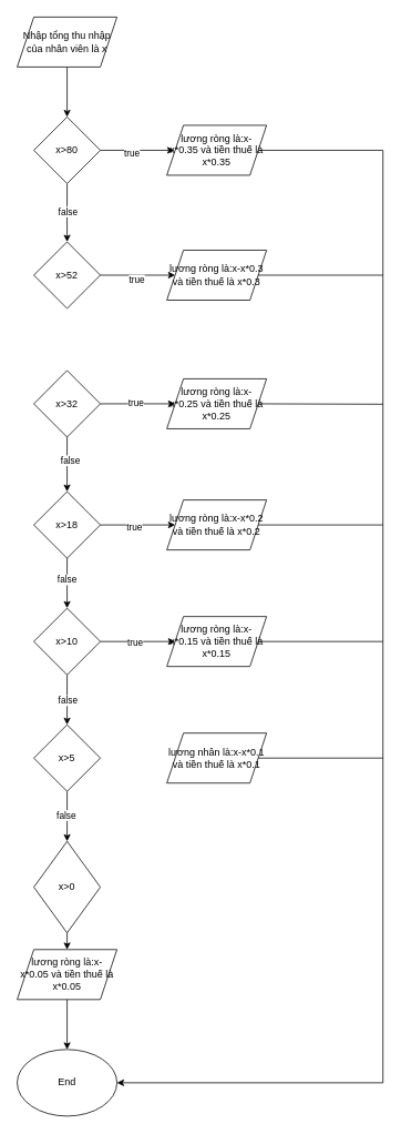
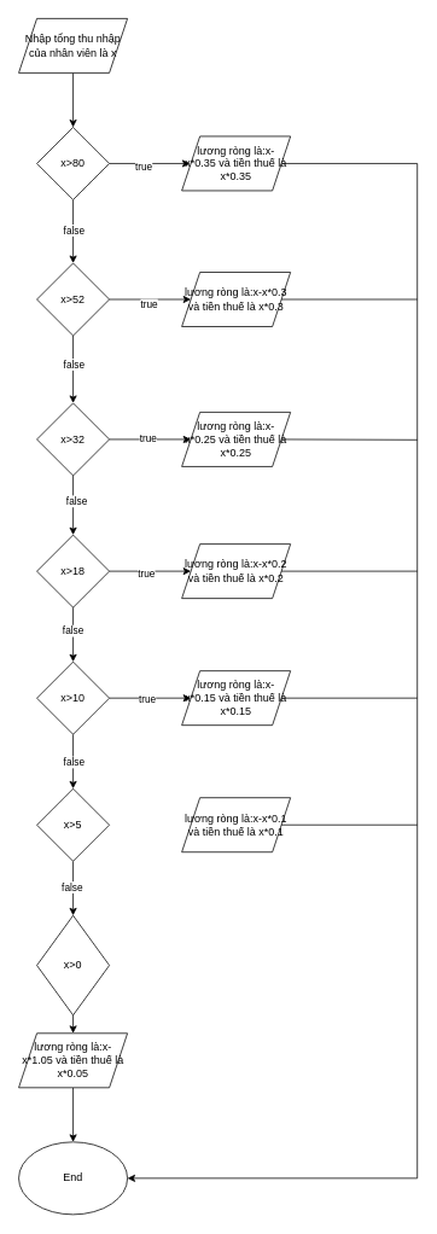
  <mxCell id="0" />
  <mxCell id="1" parent="0" />
  <mxCell id="2" style="edgeStyle=orthogonalEdgeStyle;rounded=0;orthogonalLoop=1;jettySize=auto;html=1;exitX=0.5;exitY=1;exitDx=0;exitDy=0;entryX=0.5;entryY=0;entryDx=0;entryDy=0;" parent="1" source="3" target="8" edge="1"><mxGeometry relative="1" as="geometry" /></mxCell>
  <mxCell id="3" value="&lt;font style=&quot;vertical-align: inherit;&quot;&gt;&lt;font style=&quot;vertical-align: inherit;&quot;&gt;Nhập tổng thu nhập của nhân viên là x&lt;/font&gt;&lt;/font&gt;" style="shape=parallelogram;perimeter=parallelogramPerimeter;whiteSpace=wrap;html=1;fixedSize=1;" parent="1" vertex="1"><mxGeometry x="20" y="20" width="120" height="60" as="geometry" /></mxCell>
  <mxCell id="4" style="edgeStyle=orthogonalEdgeStyle;rounded=0;orthogonalLoop=1;jettySize=auto;html=1;exitX=0.5;exitY=1;exitDx=0;exitDy=0;" parent="1" source="8" target="13" edge="1"><mxGeometry relative="1" as="geometry" /></mxCell>
  <mxCell id="5" value="&lt;font style=&quot;vertical-align: inherit;&quot;&gt;&lt;font style=&quot;vertical-align: inherit;&quot;&gt;false&lt;/font&gt;&lt;/font&gt;" style="edgeLabel;html=1;align=center;verticalAlign=middle;resizable=0;points=[];" parent="4" vertex="1" connectable="0"><mxGeometry x="-0.057" relative="1" as="geometry"><mxPoint as="offset" /></mxGeometry></mxCell>
  <mxCell id="6" style="edgeStyle=orthogonalEdgeStyle;rounded=0;orthogonalLoop=1;jettySize=auto;html=1;exitX=1;exitY=0.5;exitDx=0;exitDy=0;entryX=0;entryY=0.5;entryDx=0;entryDy=0;" parent="1" source="8" target="38" edge="1"><mxGeometry relative="1" as="geometry" /></mxCell>
  <mxCell id="7" value="&lt;font style=&quot;vertical-align: inherit;&quot;&gt;&lt;font style=&quot;vertical-align: inherit;&quot;&gt;true&lt;/font&gt;&lt;/font&gt;" style="edgeLabel;html=1;align=center;verticalAlign=middle;resizable=0;points=[];" parent="6" vertex="1" connectable="0"><mxGeometry x="-0.178" y="-3" relative="1" as="geometry"><mxPoint as="offset" /></mxGeometry></mxCell>
  <mxCell id="8" value="&lt;font style=&quot;vertical-align: inherit;&quot;&gt;&lt;font style=&quot;vertical-align: inherit;&quot;&gt;x&amp;gt;80&lt;/font&gt;&lt;/font&gt;" style="rhombus;whiteSpace=wrap;html=1;" parent="1" vertex="1"><mxGeometry x="40" y="140" width="80" height="80" as="geometry" /></mxCell>
+ <mxCell id="9" style="edgeStyle=orthogonalEdgeStyle;rounded=0;orthogonalLoop=1;jettySize=auto;html=1;exitX=0.5;exitY=1;exitDx=0;exitDy=0;entryX=0.5;entryY=0;entryDx=0;entryDy=0;" parent="1" source="13" target="18" edge="1"><mxGeometry relative="1" as="geometry" /></mxCell>
+ <mxCell id="10" value="&lt;font style=&quot;vertical-align: inherit;&quot;&gt;&lt;font style=&quot;vertical-align: inherit;&quot;&gt;false&lt;/font&gt;&lt;/font&gt;" style="edgeLabel;html=1;align=center;verticalAlign=middle;resizable=0;points=[];" parent="9" vertex="1" connectable="0"><mxGeometry x="-0.168" relative="1" as="geometry"><mxPoint as="offset" /></mxGeometry></mxCell>
  <mxCell id="11" style="edgeStyle=orthogonalEdgeStyle;rounded=0;orthogonalLoop=1;jettySize=auto;html=1;exitX=1;exitY=0.5;exitDx=0;exitDy=0;entryX=0;entryY=0.5;entryDx=0;entryDy=0;" parent="1" source="13" target="39" edge="1"><mxGeometry relative="1" as="geometry" /></mxCell>
  <mxCell id="12" value="&lt;font style=&quot;vertical-align: inherit;&quot;&gt;&lt;font style=&quot;vertical-align: inherit;&quot;&gt;true&lt;/font&gt;&lt;/font&gt;" style="edgeLabel;html=1;align=center;verticalAlign=middle;resizable=0;points=[];" parent="11" vertex="1" connectable="0"><mxGeometry x="-0.044" y="-5" relative="1" as="geometry"><mxPoint as="offset" /></mxGeometry></mxCell>
  <mxCell id="13" value="&lt;font style=&quot;vertical-align: inherit;&quot;&gt;&lt;font style=&quot;vertical-align: inherit;&quot;&gt;x&amp;gt;52&lt;/font&gt;&lt;/font&gt;" style="rhombus;whiteSpace=wrap;html=1;" parent="1" vertex="1"><mxGeometry x="40" y="290" width="80" height="80" as="geometry" /></mxCell>
  <mxCell id="14" style="edgeStyle=orthogonalEdgeStyle;rounded=0;orthogonalLoop=1;jettySize=auto;html=1;exitX=0.5;exitY=1;exitDx=0;exitDy=0;entryX=0.5;entryY=0;entryDx=0;entryDy=0;" parent="1" source="18" target="23" edge="1"><mxGeometry relative="1" as="geometry" /></mxCell>
  <mxCell id="15" value="&lt;font style=&quot;vertical-align: inherit;&quot;&gt;&lt;font style=&quot;vertical-align: inherit;&quot;&gt;false&lt;br&gt;&lt;/font&gt;&lt;/font&gt;" style="edgeLabel;html=1;align=center;verticalAlign=middle;resizable=0;points=[];" parent="14" vertex="1" connectable="0"><mxGeometry x="-0.16" y="3" relative="1" as="geometry"><mxPoint as="offset" /></mxGeometry></mxCell>
  <mxCell id="16" style="edgeStyle=orthogonalEdgeStyle;rounded=0;orthogonalLoop=1;jettySize=auto;html=1;exitX=1;exitY=0.5;exitDx=0;exitDy=0;entryX=0;entryY=0.5;entryDx=0;entryDy=0;" parent="1" source="18" target="40" edge="1"><mxGeometry relative="1" as="geometry" /></mxCell>
  <mxCell id="17" value="&lt;font style=&quot;vertical-align: inherit;&quot;&gt;&lt;font style=&quot;vertical-align: inherit;&quot;&gt;true&lt;/font&gt;&lt;/font&gt;" style="edgeLabel;html=1;align=center;verticalAlign=middle;resizable=0;points=[];" parent="16" vertex="1" connectable="0"><mxGeometry x="-0.067" y="2" relative="1" as="geometry"><mxPoint y="1" as="offset" /></mxGeometry></mxCell>
  <mxCell id="18" value="&lt;font style=&quot;vertical-align: inherit;&quot;&gt;&lt;font style=&quot;vertical-align: inherit;&quot;&gt;x&amp;gt;32&lt;/font&gt;&lt;/font&gt;" style="rhombus;whiteSpace=wrap;html=1;" parent="1" vertex="1"><mxGeometry x="40" y="444.5" width="80" height="80" as="geometry" /></mxCell>
  <mxCell id="19" style="edgeStyle=orthogonalEdgeStyle;rounded=0;orthogonalLoop=1;jettySize=auto;html=1;exitX=0.5;exitY=1;exitDx=0;exitDy=0;" parent="1" source="23" target="28" edge="1"><mxGeometry relative="1" as="geometry" /></mxCell>
  <mxCell id="20" value="&lt;font style=&quot;vertical-align: inherit;&quot;&gt;&lt;font style=&quot;vertical-align: inherit;&quot;&gt;false&lt;/font&gt;&lt;/font&gt;" style="edgeLabel;html=1;align=center;verticalAlign=middle;resizable=0;points=[];" parent="19" vertex="1" connectable="0"><mxGeometry x="-0.167" y="-1" relative="1" as="geometry"><mxPoint as="offset" /></mxGeometry></mxCell>
  <mxCell id="21" style="edgeStyle=orthogonalEdgeStyle;rounded=0;orthogonalLoop=1;jettySize=auto;html=1;exitX=1;exitY=0.5;exitDx=0;exitDy=0;entryX=0;entryY=0.5;entryDx=0;entryDy=0;" parent="1" source="23" target="41" edge="1"><mxGeometry relative="1" as="geometry" /></mxCell>
  <mxCell id="22" value="&lt;font style=&quot;vertical-align: inherit;&quot;&gt;&lt;font style=&quot;vertical-align: inherit;&quot;&gt;true&lt;/font&gt;&lt;/font&gt;" style="edgeLabel;html=1;align=center;verticalAlign=middle;resizable=0;points=[];" parent="21" vertex="1" connectable="0"><mxGeometry x="-0.111" y="-2" relative="1" as="geometry"><mxPoint as="offset" /></mxGeometry></mxCell>
  <mxCell id="23" value="&lt;font style=&quot;vertical-align: inherit;&quot;&gt;&lt;font style=&quot;vertical-align: inherit;&quot;&gt;x&amp;gt;18&lt;/font&gt;&lt;/font&gt;" style="rhombus;whiteSpace=wrap;html=1;" parent="1" vertex="1"><mxGeometry x="40" y="590" width="80" height="80" as="geometry" /></mxCell>
  <mxCell id="24" style="edgeStyle=orthogonalEdgeStyle;rounded=0;orthogonalLoop=1;jettySize=auto;html=1;exitX=0.5;exitY=1;exitDx=0;exitDy=0;" parent="1" source="28" target="31" edge="1"><mxGeometry relative="1" as="geometry" /></mxCell>
  <mxCell id="25" value="&lt;font style=&quot;vertical-align: inherit;&quot;&gt;&lt;font style=&quot;vertical-align: inherit;&quot;&gt;false&lt;/font&gt;&lt;/font&gt;" style="edgeLabel;html=1;align=center;verticalAlign=middle;resizable=0;points=[];" parent="24" vertex="1" connectable="0"><mxGeometry relative="1" as="geometry"><mxPoint as="offset" /></mxGeometry></mxCell>
  <mxCell id="26" style="edgeStyle=orthogonalEdgeStyle;rounded=0;orthogonalLoop=1;jettySize=auto;html=1;exitX=1;exitY=0.5;exitDx=0;exitDy=0;" parent="1" source="28" target="42" edge="1"><mxGeometry relative="1" as="geometry" /></mxCell>
  <mxCell id="27" value="&lt;font style=&quot;vertical-align: inherit;&quot;&gt;&lt;font style=&quot;vertical-align: inherit;&quot;&gt;true&lt;/font&gt;&lt;/font&gt;" style="edgeLabel;html=1;align=center;verticalAlign=middle;resizable=0;points=[];" parent="26" vertex="1" connectable="0"><mxGeometry x="-0.089" y="-1" relative="1" as="geometry"><mxPoint as="offset" /></mxGeometry></mxCell>
  <mxCell id="28" value="&lt;font style=&quot;vertical-align: inherit;&quot;&gt;&lt;font style=&quot;vertical-align: inherit;&quot;&gt;x&amp;gt;10&lt;/font&gt;&lt;/font&gt;" style="rhombus;whiteSpace=wrap;html=1;" parent="1" vertex="1"><mxGeometry x="40" y="730" width="80" height="80" as="geometry" /></mxCell>
  <mxCell id="29" style="edgeStyle=orthogonalEdgeStyle;rounded=0;orthogonalLoop=1;jettySize=auto;html=1;exitX=0.5;exitY=1;exitDx=0;exitDy=0;" parent="1" source="31" target="33" edge="1"><mxGeometry relative="1" as="geometry" /></mxCell>
  <mxCell id="30" value="&lt;font style=&quot;vertical-align: inherit;&quot;&gt;&lt;font style=&quot;vertical-align: inherit;&quot;&gt;false&lt;/font&gt;&lt;/font&gt;" style="edgeLabel;html=1;align=center;verticalAlign=middle;resizable=0;points=[];" parent="29" vertex="1" connectable="0"><mxGeometry x="-0.067" y="-2" relative="1" as="geometry"><mxPoint as="offset" /></mxGeometry></mxCell>
  <mxCell id="31" value="&lt;font style=&quot;vertical-align: inherit;&quot;&gt;&lt;font style=&quot;vertical-align: inherit;&quot;&gt;x&amp;gt;5&lt;/font&gt;&lt;/font&gt;" style="rhombus;whiteSpace=wrap;html=1;" parent="1" vertex="1"><mxGeometry x="40" y="870" width="80" height="80" as="geometry" /></mxCell>
  <mxCell id="32" style="edgeStyle=orthogonalEdgeStyle;rounded=0;orthogonalLoop=1;jettySize=auto;html=1;exitX=0.5;exitY=1;exitDx=0;exitDy=0;entryX=0.5;entryY=0;entryDx=0;entryDy=0;" parent="1" source="33" target="35" edge="1"><mxGeometry relative="1" as="geometry" /></mxCell>
  <mxCell id="33" value="&lt;font style=&quot;vertical-align: inherit;&quot;&gt;&lt;font style=&quot;vertical-align: inherit;&quot;&gt;x&amp;gt;0&lt;/font&gt;&lt;/font&gt;" style="rhombus;whiteSpace=wrap;html=1;" parent="1" vertex="1"><mxGeometry x="40" y="1010" width="80" height="110" as="geometry" /></mxCell>
  <mxCell id="34" style="edgeStyle=orthogonalEdgeStyle;rounded=0;orthogonalLoop=1;jettySize=auto;html=1;exitX=0.5;exitY=1;exitDx=0;exitDy=0;entryX=0.5;entryY=0;entryDx=0;entryDy=0;" parent="1" source="35" target="36" edge="1"><mxGeometry relative="1" as="geometry" /></mxCell>
- <mxCell id="35" value="lương ròng là:x-x*0.05 và tiền thuế là x*0.05" style="shape=parallelogram;perimeter=parallelogramPerimeter;whiteSpace=wrap;html=1;fixedSize=1;" parent="1" vertex="1"><mxGeometry x="20" y="1140" width="120" height="60" as="geometry" /></mxCell>
+ <mxCell id="35" value="lương ròng là:x-x*1.05 và tiền thuế là x*0.05" style="shape=parallelogram;perimeter=parallelogramPerimeter;whiteSpace=wrap;html=1;fixedSize=1;" parent="1" vertex="1"><mxGeometry x="20" y="1140" width="120" height="60" as="geometry" /></mxCell>
  <mxCell id="36" value="End" style="ellipse;whiteSpace=wrap;html=1;" parent="1" vertex="1"><mxGeometry x="20" y="1260" width="120" height="80" as="geometry" /></mxCell>
  <mxCell id="37" style="edgeStyle=orthogonalEdgeStyle;rounded=0;orthogonalLoop=1;jettySize=auto;html=1;exitX=1;exitY=0.5;exitDx=0;exitDy=0;entryX=1;entryY=0.5;entryDx=0;entryDy=0;" parent="1" source="38" target="36" edge="1"><mxGeometry relative="1" as="geometry"><Array as="points"><mxPoint x="460" y="180" /><mxPoint x="460" y="1300" /></Array></mxGeometry></mxCell>
  <mxCell id="38" value="lương ròng là:x-x*0.35 và tiền thuế là x*0.35" style="shape=parallelogram;perimeter=parallelogramPerimeter;whiteSpace=wrap;html=1;fixedSize=1;strokeWidth=1;perimeterSpacing=1;" parent="1" vertex="1"><mxGeometry x="200" y="150" width="120" height="60" as="geometry" /></mxCell>
  <mxCell id="39" value="lương ròng là:x-x*0.3 và tiền thuế là x*0.3" style="shape=parallelogram;perimeter=parallelogramPerimeter;whiteSpace=wrap;html=1;fixedSize=1;" parent="1" vertex="1"><mxGeometry x="200" y="300" width="120" height="60" as="geometry" /></mxCell>
  <mxCell id="40" value="lương ròng là:x-x*0.25 và tiền thuế là x*0.25" style="shape=parallelogram;perimeter=parallelogramPerimeter;whiteSpace=wrap;html=1;fixedSize=1;" parent="1" vertex="1"><mxGeometry x="200" y="454.5" width="120" height="60" as="geometry" /></mxCell>
  <mxCell id="41" value="lương ròng là:x-x*0.2 và tiền thuế là x*0.2" style="shape=parallelogram;perimeter=parallelogramPerimeter;whiteSpace=wrap;html=1;fixedSize=1;" parent="1" vertex="1"><mxGeometry x="200" y="600" width="120" height="60" as="geometry" /></mxCell>
  <mxCell id="42" value="lương ròng là:x-x*0.15 và tiền thuế là x*0.15" style="shape=parallelogram;perimeter=parallelogramPerimeter;whiteSpace=wrap;html=1;fixedSize=1;" parent="1" vertex="1"><mxGeometry x="200" y="740" width="120" height="60" as="geometry" /></mxCell>
- <mxCell id="43" value="lương nhân là:x-x*0.1 và tiền thuế là x*0.1" style="shape=parallelogram;perimeter=parallelogramPerimeter;whiteSpace=wrap;html=1;fixedSize=1;" parent="1" vertex="1"><mxGeometry x="200" y="880" width="120" height="60" as="geometry" /></mxCell>
+ <mxCell id="43" value="lương ròng là:x-x*0.1 và tiền thuế là x*0.1" style="shape=parallelogram;perimeter=parallelogramPerimeter;whiteSpace=wrap;html=1;fixedSize=1;" parent="1" vertex="1"><mxGeometry x="200" y="880" width="120" height="60" as="geometry" /></mxCell>
  <mxCell id="44" value="" style="endArrow=none;html=1;rounded=0;entryX=1;entryY=0.5;entryDx=0;entryDy=0;" parent="1" target="39" edge="1"><mxGeometry width="50" height="50" relative="1" as="geometry"><mxPoint x="460" y="330" as="sourcePoint" /><mxPoint x="120" y="290" as="targetPoint" /></mxGeometry></mxCell>
  <mxCell id="45" value="" style="endArrow=none;html=1;rounded=0;entryX=1;entryY=0.5;entryDx=0;entryDy=0;" parent="1" target="40" edge="1"><mxGeometry width="50" height="50" relative="1" as="geometry"><mxPoint x="460" y="485" as="sourcePoint" /><mxPoint x="120" y="490" as="targetPoint" /></mxGeometry></mxCell>
  <mxCell id="46" value="" style="endArrow=none;html=1;rounded=0;entryX=1;entryY=0.5;entryDx=0;entryDy=0;" parent="1" target="41" edge="1"><mxGeometry width="50" height="50" relative="1" as="geometry"><mxPoint x="460" y="630" as="sourcePoint" /><mxPoint x="120" y="690" as="targetPoint" /></mxGeometry></mxCell>
  <mxCell id="47" value="" style="endArrow=none;html=1;rounded=0;entryX=1;entryY=0.5;entryDx=0;entryDy=0;" parent="1" target="42" edge="1"><mxGeometry width="50" height="50" relative="1" as="geometry"><mxPoint x="460" y="770" as="sourcePoint" /><mxPoint x="120" y="790" as="targetPoint" /></mxGeometry></mxCell>
  <mxCell id="48" value="" style="endArrow=none;html=1;rounded=0;entryX=1;entryY=0.5;entryDx=0;entryDy=0;" parent="1" target="43" edge="1"><mxGeometry width="50" height="50" relative="1" as="geometry"><mxPoint x="460" y="910" as="sourcePoint" /><mxPoint x="120" y="990" as="targetPoint" /></mxGeometry></mxCell>
